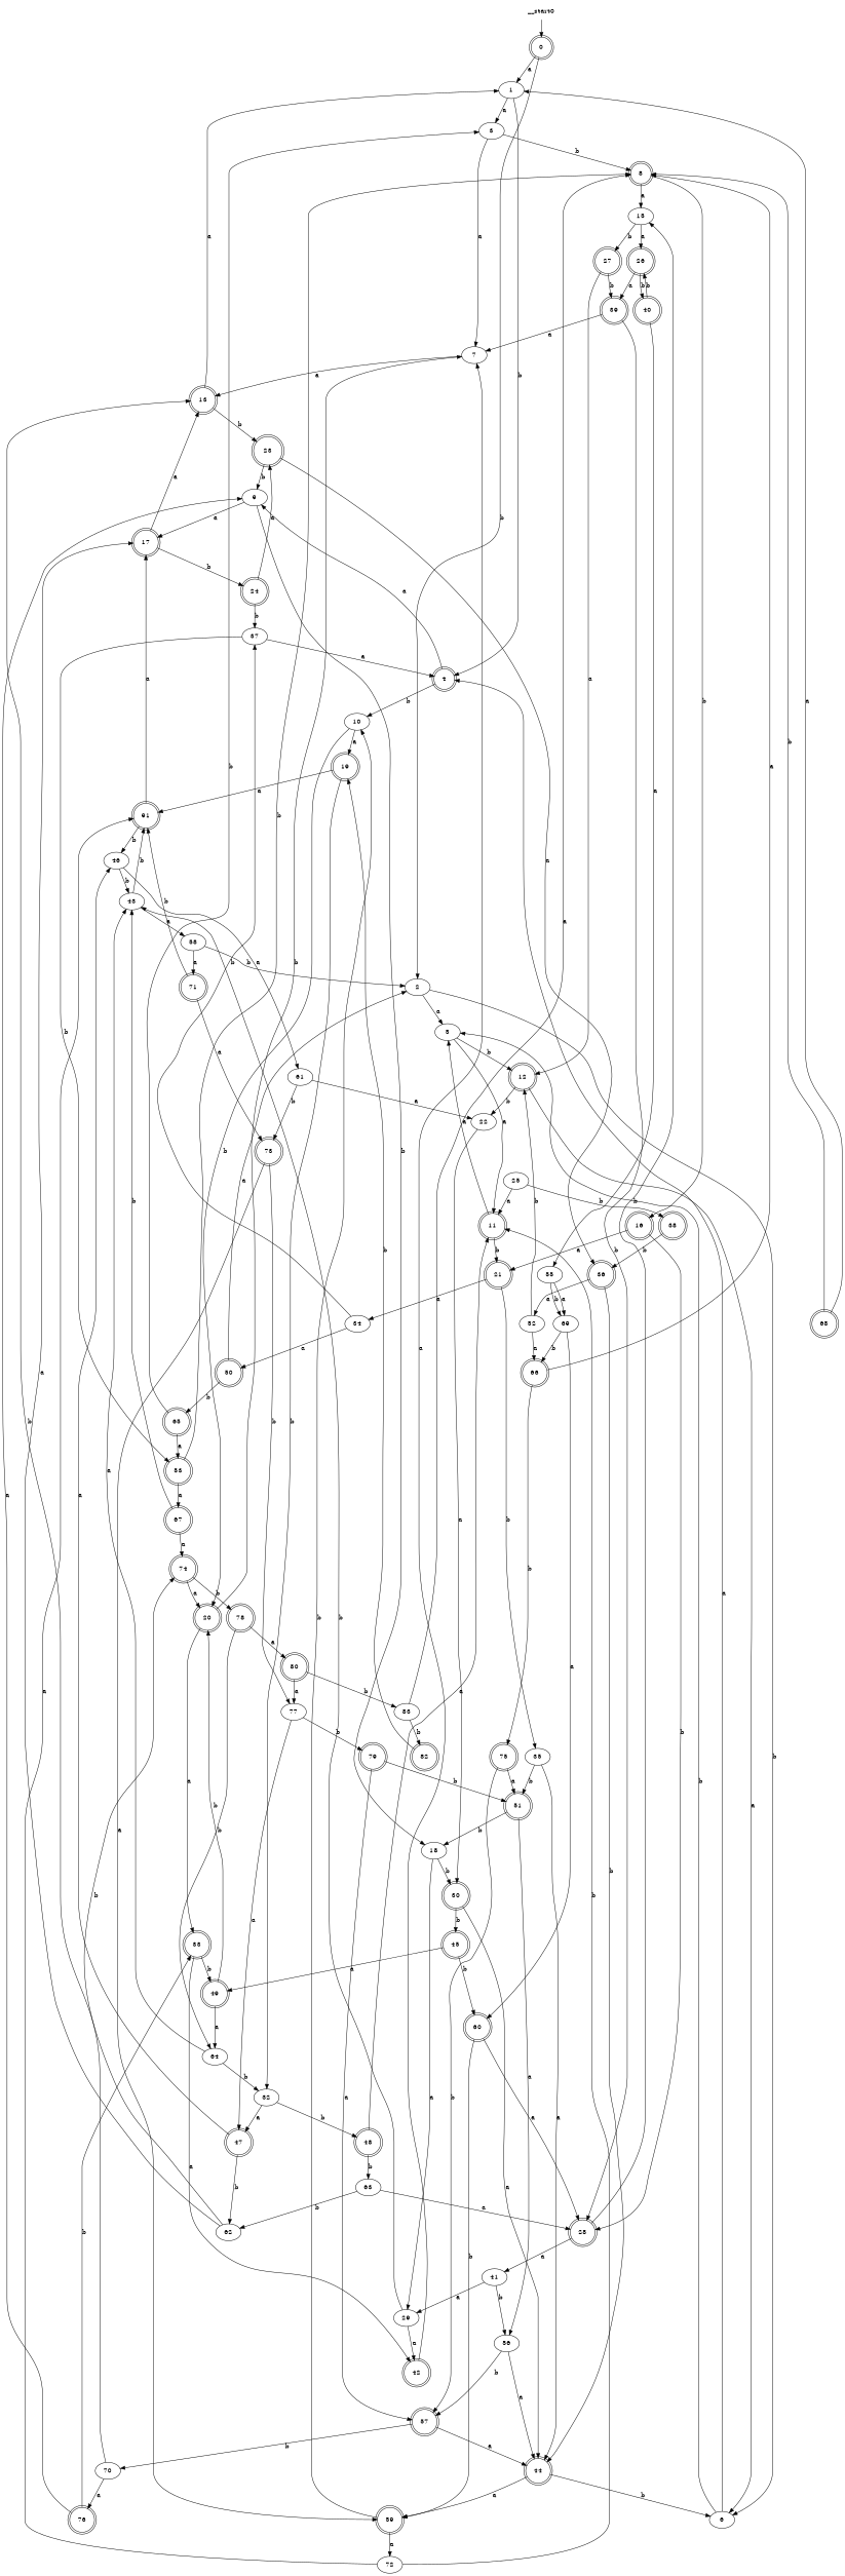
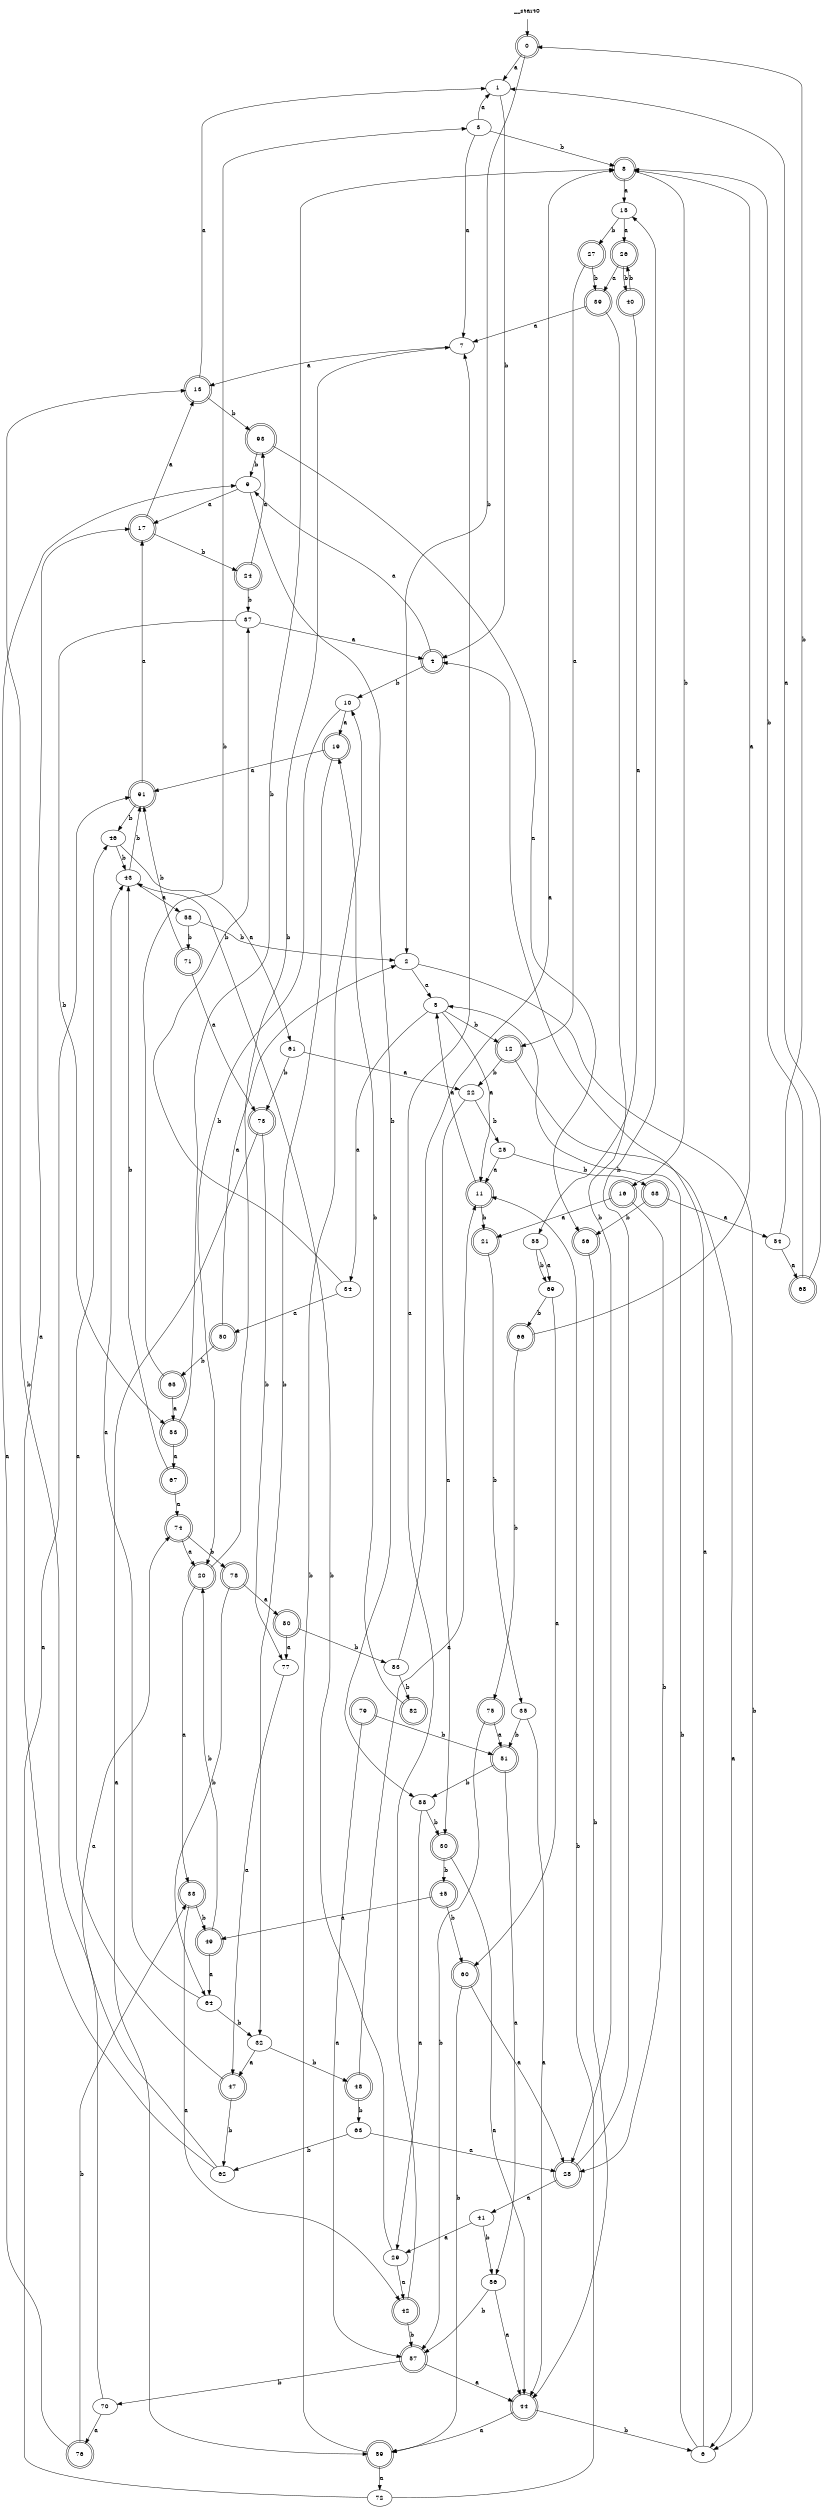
  digraph {
    node [shape=doublecircle]
    __start0 [shape=none]
    0
    1 [shape=""]
    2 [shape=""]
    3 [shape=""]
    4
    5 [shape=""]
    6 [shape=""]
    7 [shape=""]
    8
    9 [shape=""]
    10 [shape=""]
    11
    12
    13
    15 [shape=""]
    16
    17
-   18 [shape=""]
+   18 [label=88 shape=""]
    19
    20
    21
    22 [shape=""]
-   23
+   23 [label=93]
    26
    27
    28
    24
    29 [shape=""]
    30
    n31 [label=91]
    32 [shape=""]
    33
    34 [shape=""]
    35 [shape=""]
    25 [shape=""]
    36
    37 [shape=""]
    38
    39
    40
    41 [shape=""]
    42
    43 [shape=""]
    44
    45
    46 [shape=""]
    47
    48
    49
    50
    51
-   52 [shape=""]
    53
+   54 [shape=""]
    55 [shape=""]
    56 [shape=""]
    57
    58 [shape=""]
    59
    60
    61 [shape=""]
    62 [shape=""]
    63 [shape=""]
    64 [shape=""]
    65
    66
    67
    68
    69 [shape=""]
    70 [shape=""]
    71
    72 [shape=""]
    73
    74
    75
    76
    77 [shape=""]
    78
    79
    80
    n82 [label=83 shape=""]
    82
    __start0 -> 0
    0 -> 1 [label=a]
    0 -> 2 [label=b]
-   1 -> 3 [label=a]
+   3 -> 1 [label=a]
    1 -> 4 [label=b]
    2 -> 5 [label=a]
    2 -> 6 [label=b]
    3 -> 7 [label=a]
    3 -> 8 [label=b]
    4 -> 9 [label=a]
    4 -> 10 [label=b]
    5 -> 11 [label=a]
    5 -> 12 [label=b]
    6 -> 4 [label=a]
    6 -> 5 [label=b]
    7 -> 13 [label=a]
    8 -> 15 [label=a]
    8 -> 16 [label=b]
    9 -> 17 [label=a]
    9 -> 18 [label=b]
    10 -> 19 [label=a]
    10 -> 20 [label=b]
    11 -> 5 [label=a]
    11 -> 21 [label=b]
    12 -> 6 [label=a]
    12 -> 22 [label=b]
    13 -> 1 [label=a]
    13 -> 23 [label=b]
    15 -> 26 [label=a]
    15 -> 27 [label=b]
    16 -> 21 [label=a]
    16 -> 28 [label=b]
    17 -> 13 [label=a]
    17 -> 24 [label=b]
    18 -> 29 [label=a]
    18 -> 30 [label=b]
    19 -> n31 [label=a]
    19 -> 32 [label=b]
    20 -> 7 [label=b]
    20 -> 33 [label=a]
-   21 -> 34 [label=a]
+   5 -> 34 [label=a]
    21 -> 35 [label=b]
    22 -> 30 [label=a]
+   22 -> 25 [label=b]
    23 -> 9 [label=b]
    23 -> 36 [label=a]
    26 -> 39 [label=a]
    26 -> 40 [label=b]
    27 -> 12 [label=a]
    27 -> 39 [label=b]
    28 -> 15 [label=b]
    28 -> 41 [label=a]
    24 -> 23 [label=a]
    24 -> 37 [label=b]
    29 -> 42 [label=a]
    29 -> 43 [label=b]
    30 -> 44 [label=a]
    30 -> 45 [label=b]
    n31 -> 17 [label=a]
    n31 -> 46 [label=b]
    32 -> 47 [label=a]
    32 -> 48 [label=b]
    33 -> 42 [label=a]
    33 -> 49 [label=b]
    34 -> 37 [label=b]
    34 -> 50 [label=a]
    35 -> 44 [label=a]
    35 -> 51 [label=b]
    25 -> 11 [label=a]
    25 -> 38 [label=b]
    36 -> 44 [label=b]
-   36 -> 52 [label=a]
    37 -> 4 [label=a]
    37 -> 53 [label=b]
    38 -> 36 [label=b]
+   38 -> 54 [label=a]
    39 -> 7 [label=a]
    39 -> 28 [label=b]
    40 -> 26 [label=b]
    40 -> 55 [label=a]
    41 -> 29 [label=a]
    41 -> 56 [label=b]
    42 -> 7 [label=a]
+   42 -> 57 [label=b]
    43 -> n31 [label=b]
    43 -> 58 [label=a]
    44 -> 6 [label=b]
    44 -> 59 [label=a]
    45 -> 49 [label=a]
    45 -> 60 [label=b]
    46 -> 43 [label=b]
    46 -> 61 [label=a]
    47 -> 46 [label=a]
    47 -> 62 [label=b]
    48 -> 11 [label=a]
    48 -> 63 [label=b]
    49 -> 20 [label=b]
    49 -> 64 [label=a]
    50 -> 2 [label=a]
    50 -> 65 [label=b]
    51 -> 18 [label=b]
    51 -> 56 [label=a]
-   52 -> 12 [label=b]
-   52 -> 66 [label=a]
    53 -> 8 [label=b]
    53 -> 67 [label=a]
+   54 -> 0 [label=b]
+   54 -> 68 [label=a]
    55 -> 69 [label=a]
    55 -> 69 [label=b]
    56 -> 44 [label=a]
    56 -> 57 [label=b]
    57 -> 44 [label=a]
    57 -> 70 [label=b]
    58 -> 2 [label=b]
-   58 -> 71 [label=a]
+   58 -> 71 [label=b]
    59 -> 10 [label=b]
    59 -> 72 [label=a]
    60 -> 28 [label=a]
    60 -> 59 [label=b]
    61 -> 22 [label=a]
    61 -> 73 [label=b]
    62 -> 17 [label=a]
-   62 -> 74 [label=b]
+   62 -> 74 [label=a]
    63 -> 28 [label=a]
    63 -> 62 [label=b]
    64 -> 32 [label=b]
    64 -> 43 [label=a]
    65 -> 3 [label=b]
    65 -> 53 [label=a]
    66 -> 8 [label=a]
    66 -> 75 [label=b]
    67 -> 43 [label=b]
    67 -> 74 [label=a]
    68 -> 1 [label=a]
    68 -> 8 [label=b]
    69 -> 60 [label=a]
    69 -> 66 [label=b]
    70 -> 13 [label=b]
    70 -> 76 [label=a]
    71 -> n31 [label=b]
    71 -> 73 [label=a]
    72 -> 11 [label=b]
    72 -> n31 [label=a]
    73 -> 59 [label=a]
    73 -> 77 [label=b]
    74 -> 20 [label=a]
    74 -> 78 [label=b]
    75 -> 51 [label=a]
    75 -> 57 [label=b]
    76 -> 9 [label=a]
    76 -> 33 [label=b]
    77 -> 47 [label=a]
-   77 -> 79 [label=b]
    78 -> 64 [label=b]
    78 -> 80 [label=a]
    79 -> 51 [label=b]
    79 -> 57 [label=a]
    80 -> 77 [label=a]
    80 -> n82 [label=b]
    n82 -> 8 [label=a]
    n82 -> 82 [label=b]
    82 -> 19 [label=b]
  }
